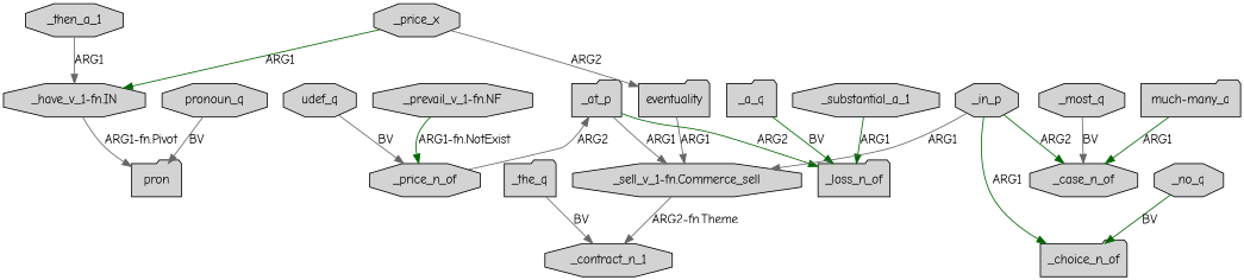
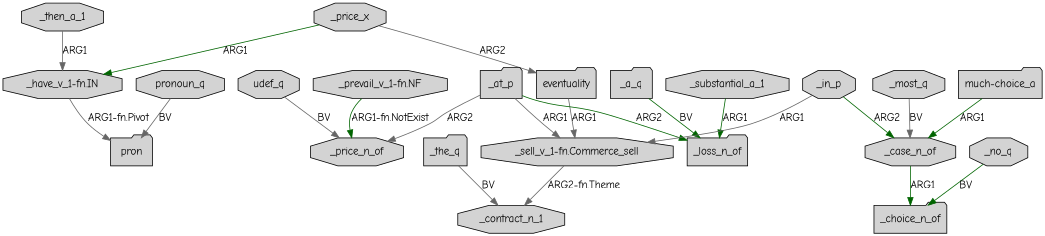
  digraph {
    fontname="Comic Neue"
    node [fontname="Comic Neue" shape=octagon style=filled]
    edge [color=gray40 fontname="Comic Neue"]
    pron [shape=folder]
    "_have_v_1-fn.IN"
    _choice_n_of [shape=folder]
    eventuality [shape=folder]
    "_sell_v_1-fn.Commerce_sell"
    _contract_n_1
    udef_q
    _price_n_of
    _a_q [shape=folder]
    _loss_n_of [shape=folder]
    n11 [label=_price_x]
    _substantial_a_1
    _most_q
    _case_n_of
    _then_a_1
    pronoun_q
    _the_q [shape=folder]
    _at_p [shape=folder]
    _in_p
    _no_q
-   "much-many_a" [shape=folder]
+   "much-many_a" [shape=folder label="much-choice_a"]
    "_prevail_v_1-fn.NF"
    "_have_v_1-fn.IN" -> pron [label="ARG1-fn.Pivot"]
    eventuality -> "_sell_v_1-fn.Commerce_sell" [label=ARG1]
    "_sell_v_1-fn.Commerce_sell" -> _contract_n_1 [label="ARG2-fn.Theme"]
    udef_q -> _price_n_of [label=BV]
    _a_q -> _loss_n_of [color=darkgreen label=BV]
    n11 -> "_have_v_1-fn.IN" [color=darkgreen label=ARG1]
    n11 -> eventuality [label=ARG2]
    _substantial_a_1 -> _loss_n_of [color=darkgreen label=ARG1]
    _most_q -> _case_n_of [label=BV]
    _then_a_1 -> "_have_v_1-fn.IN" [label=ARG1]
    pronoun_q -> pron [label=BV]
    _the_q -> _contract_n_1 [label=BV]
    _at_p -> "_sell_v_1-fn.Commerce_sell" [label=ARG1]
-   _price_n_of -> _at_p [label=ARG2]
+   _at_p -> _price_n_of [label=ARG2]
    _at_p -> _loss_n_of [color=darkgreen label=ARG2]
-   _in_p -> _choice_n_of [color=darkgreen label=ARG1]
+   _case_n_of -> _choice_n_of [color=darkgreen label=ARG1]
    _in_p -> "_sell_v_1-fn.Commerce_sell" [label=ARG1]
    _in_p -> _case_n_of [color=darkgreen label=ARG2]
    _no_q -> _choice_n_of [color=darkgreen label=BV]
    "much-many_a" -> _case_n_of [color=darkgreen label=ARG1]
    "_prevail_v_1-fn.NF" -> _price_n_of [color=darkgreen label="ARG1-fn.NotExist"]
  }
